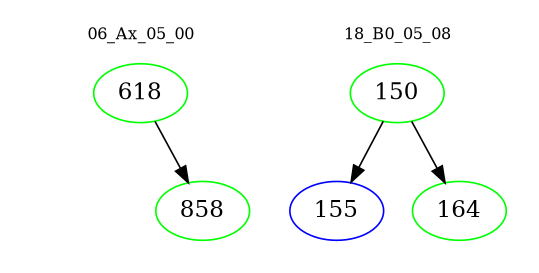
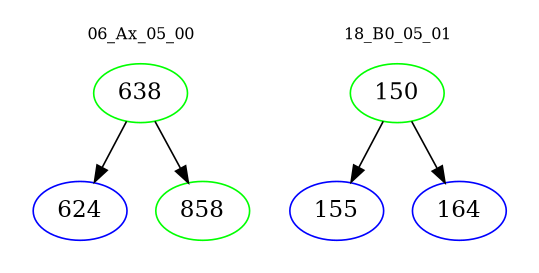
  digraph {
    node [color=green]
    edge [color=black]
-   n1 [label=618]
+   n1 [label=638]
+   n2 [color=blue label=624]
    n3 [label=858]
    n4 [label=150]
    n5 [color=blue label=155]
-   n6 [label=164]
+   n6 [color=blue label=164]
    subgraph cluster_1 {
      color=white
      fontsize=10
      label="06_Ax_05_00"
      n1
+     n2
      n3
    }
    subgraph cluster_2 {
      color=white
      fontsize=10
-     label="18_B0_05_08"
+     label="18_B0_05_01"
      n4
      n5
      n6
    }
+   n1 -> n2
    n1 -> n3
    n4 -> n5
    n4 -> n6
  }
